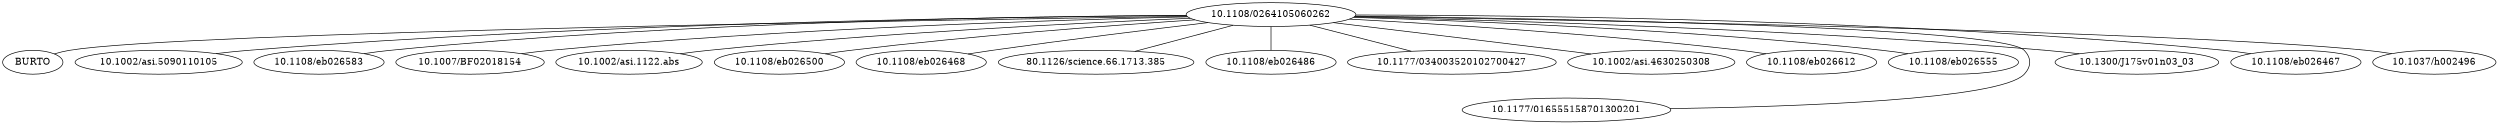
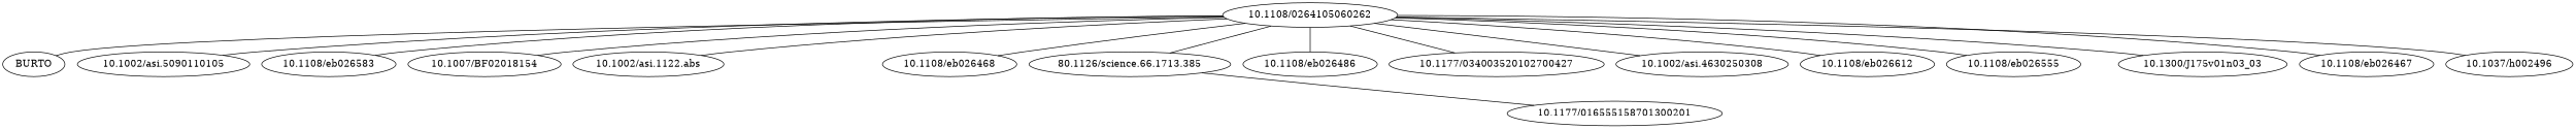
  strict graph {
    fontname="DejaVu Serif"
    node [fontname="DejaVu Serif"]
    edge [fontname="DejaVu Serif"]
    "10.1108/0264105060262"
    BURTO
    "10.1002/asi.5090110105"
    "10.1108/eb026583"
    "10.1007/BF02018154"
    "10.1002/asi.1122.abs"
-   "10.1108/eb026500"
    "10.1108/eb026468"
    n9 [label="80.1126/science.66.1713.385"]
    "10.1108/eb026486"
    n11 [label="10.1177/034003520102700427"]
    "10.1002/asi.4630250308"
    "10.1108/eb026612"
    "10.1108/eb026555"
    "10.1177/016555158701300201"
    n16 [label="10.1300/J175v01n03_03"]
    "10.1108/eb026467"
    "10.1037/h002496"
    "10.1108/0264105060262" -- BURTO
    "10.1108/0264105060262" -- "10.1002/asi.5090110105"
    "10.1108/0264105060262" -- "10.1108/eb026583"
    "10.1108/0264105060262" -- "10.1007/BF02018154"
    "10.1108/0264105060262" -- "10.1002/asi.1122.abs"
-   "10.1108/0264105060262" -- "10.1108/eb026500"
    "10.1108/0264105060262" -- "10.1108/eb026468"
    "10.1108/0264105060262" -- n9
    "10.1108/0264105060262" -- "10.1108/eb026486"
    "10.1108/0264105060262" -- n11
    "10.1108/0264105060262" -- "10.1002/asi.4630250308"
    "10.1108/0264105060262" -- "10.1108/eb026612"
    "10.1108/0264105060262" -- "10.1108/eb026555"
-   "10.1108/0264105060262" -- "10.1177/016555158701300201"
+   n9 -- "10.1177/016555158701300201"
    "10.1108/0264105060262" -- n16
    "10.1108/0264105060262" -- "10.1108/eb026467"
    "10.1108/0264105060262" -- "10.1037/h002496"
  }
